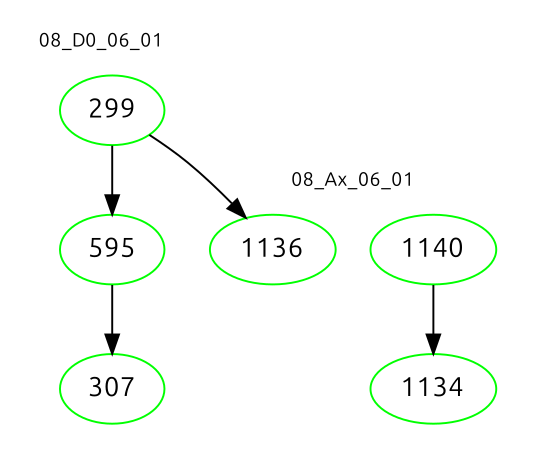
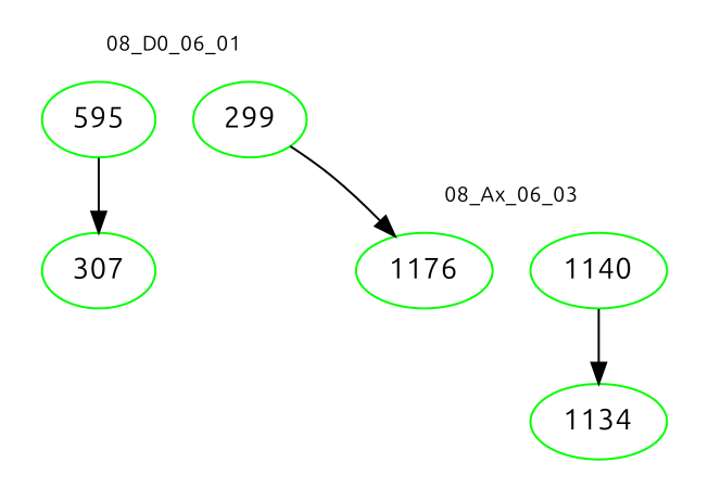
  digraph {
    fontname=Ubuntu
    node [color=green fontname=Ubuntu]
    edge [color=black fontname=Ubuntu]
    n1 [label=1140]
    n2 [label=1134]
-   n3 [label=1136]
+   n3 [label=1176]
    n4 [label=299]
    n5 [label=595]
    n6 [label=307]
    subgraph cluster_1 {
      color=white
      fontsize=10
-     label="08_Ax_06_01"
+     label="08_Ax_06_03"
      n1
      n2
      n3
    }
    subgraph cluster_2 {
      color=white
      fontsize=10
      label="08_D0_06_01"
      n4
      n5
      n6
    }
    n1 -> n2
    n4 -> n3
-   n4 -> n5
    n5 -> n6
  }
